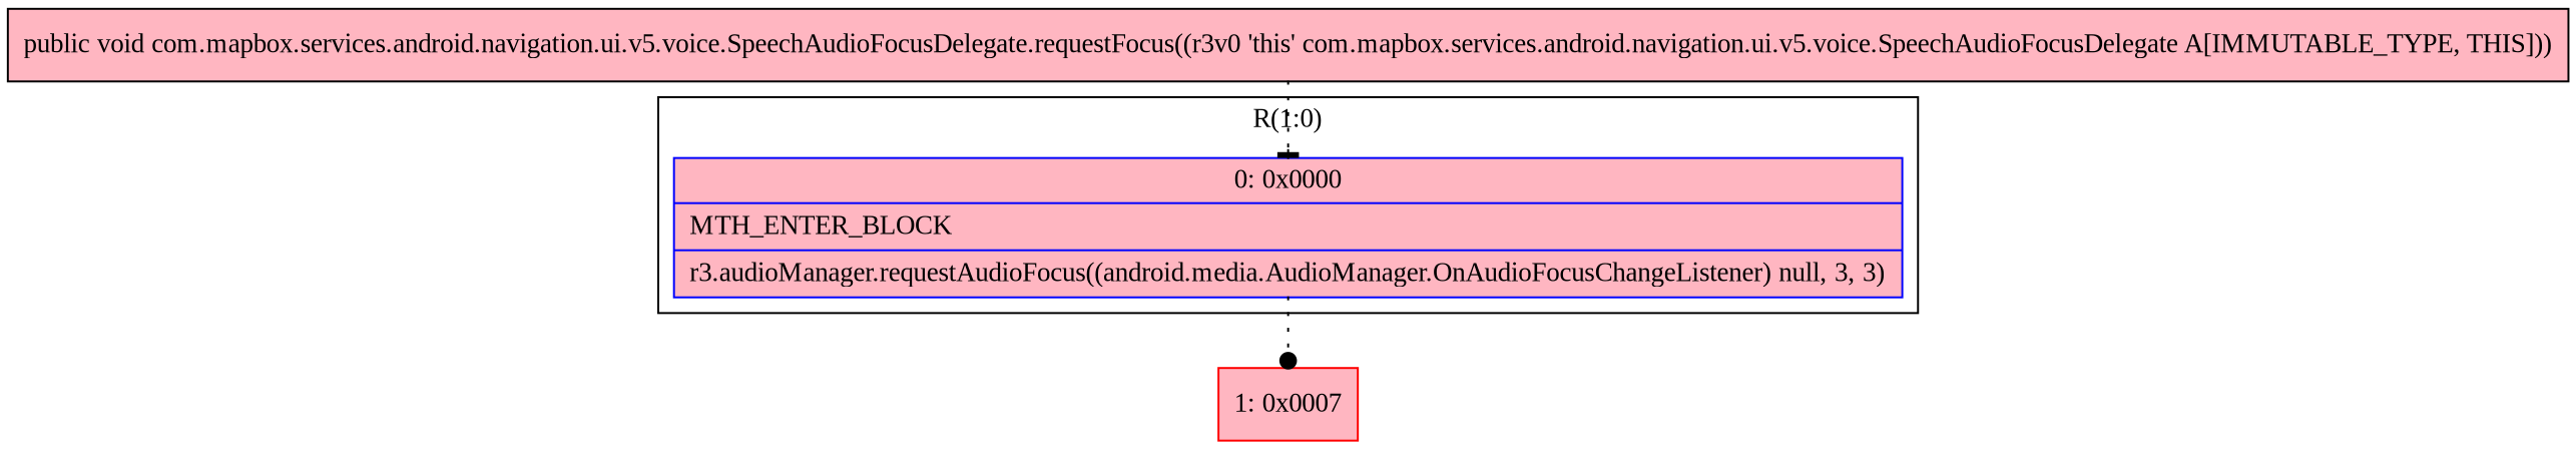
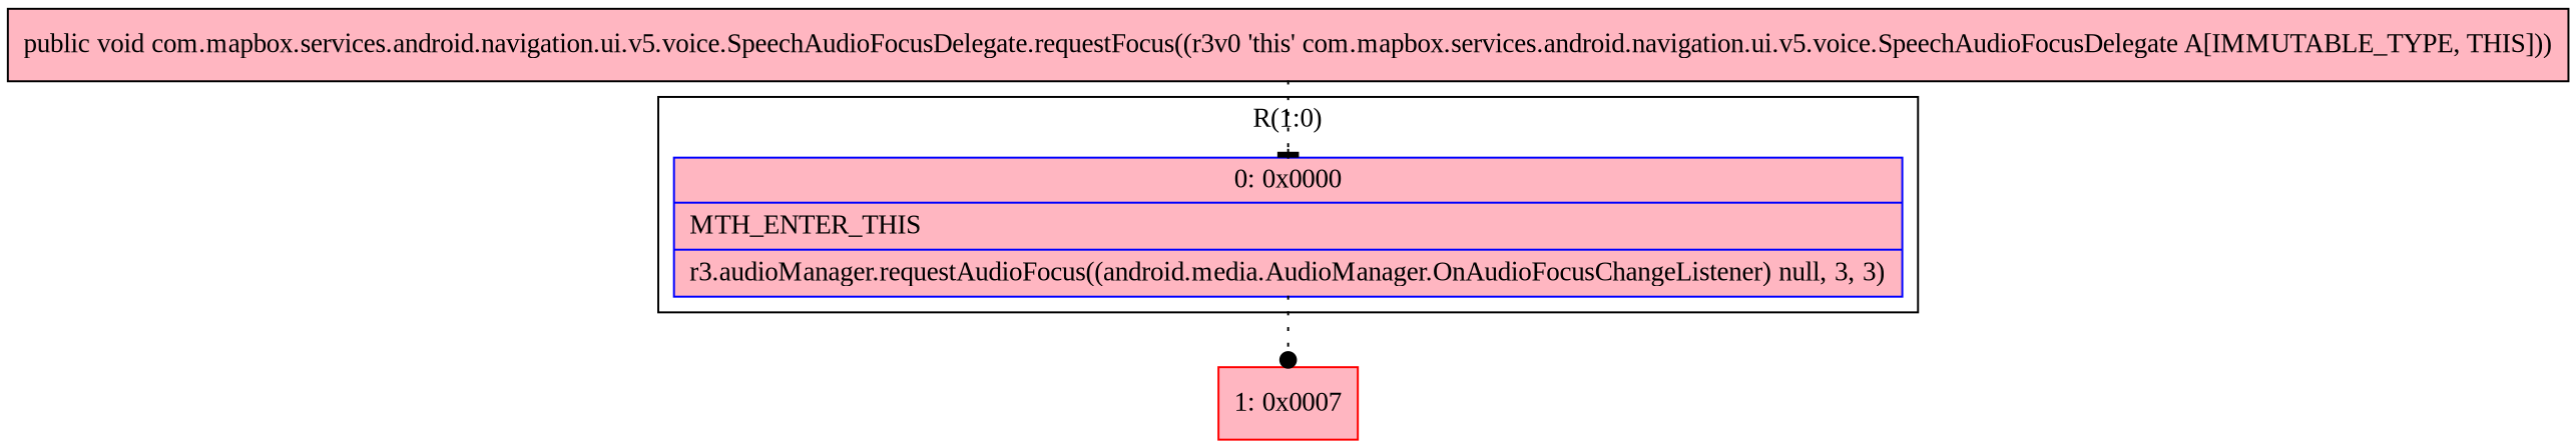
  digraph {
    fontname="Liberation Serif"
    node [shape=record style=filled fillcolor=lightpink fontname="Liberation Serif"]
    edge [style=dotted fontname="Liberation Serif"]
-   n1 [color=blue label="{0\:\ 0x0000|MTH_ENTER_BLOCK\l|r3.audioManager.requestAudioFocus((android.media.AudioManager.OnAudioFocusChangeListener) null, 3, 3)\l}"]
+   n1 [color=blue label="{0\:\ 0x0000|MTH_ENTER_THIS\l|r3.audioManager.requestAudioFocus((android.media.AudioManager.OnAudioFocusChangeListener) null, 3, 3)\l}"]
    n2 [color=red label="{1\:\ 0x0007}"]
    n3 [label="{public void com.mapbox.services.android.navigation.ui.v5.voice.SpeechAudioFocusDelegate.requestFocus((r3v0 'this' com.mapbox.services.android.navigation.ui.v5.voice.SpeechAudioFocusDelegate A[IMMUTABLE_TYPE, THIS])) }"]
    subgraph cluster_1 {
      label="R(1:0)"
      n1
    }
    n1 -> n2 [arrowhead=dot]
    n3 -> n1 [arrowhead=tee]
  }
